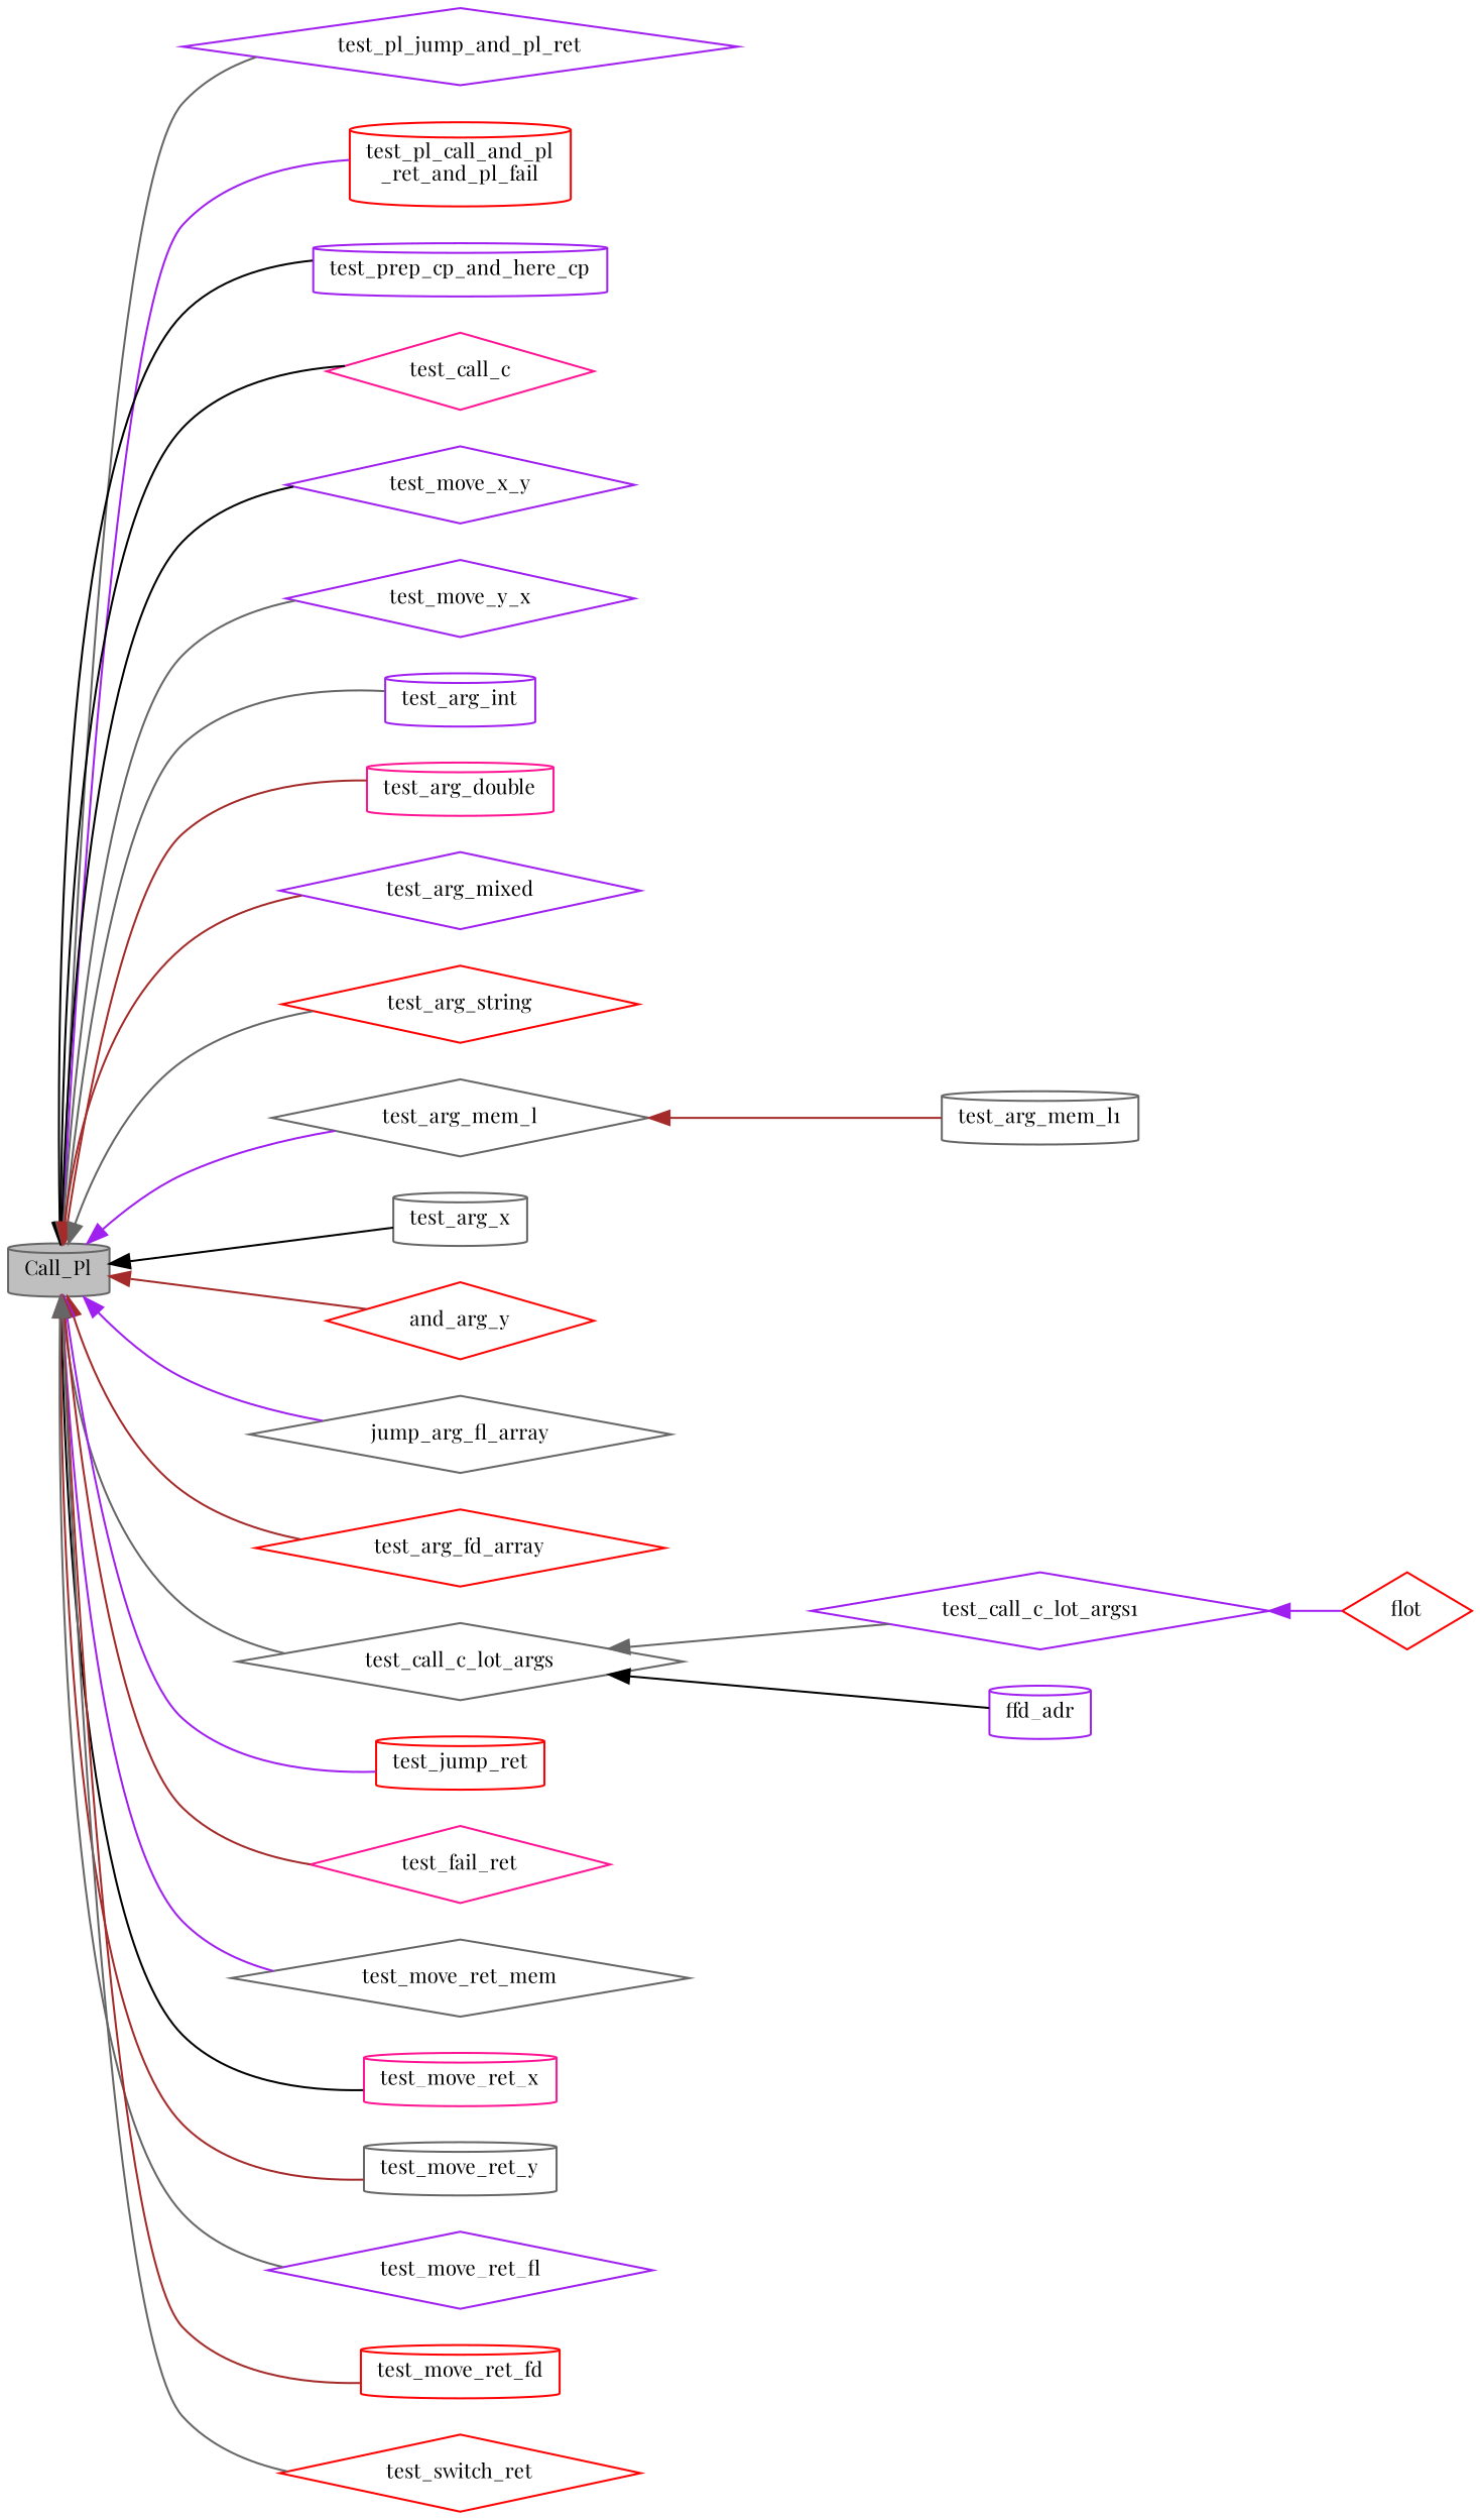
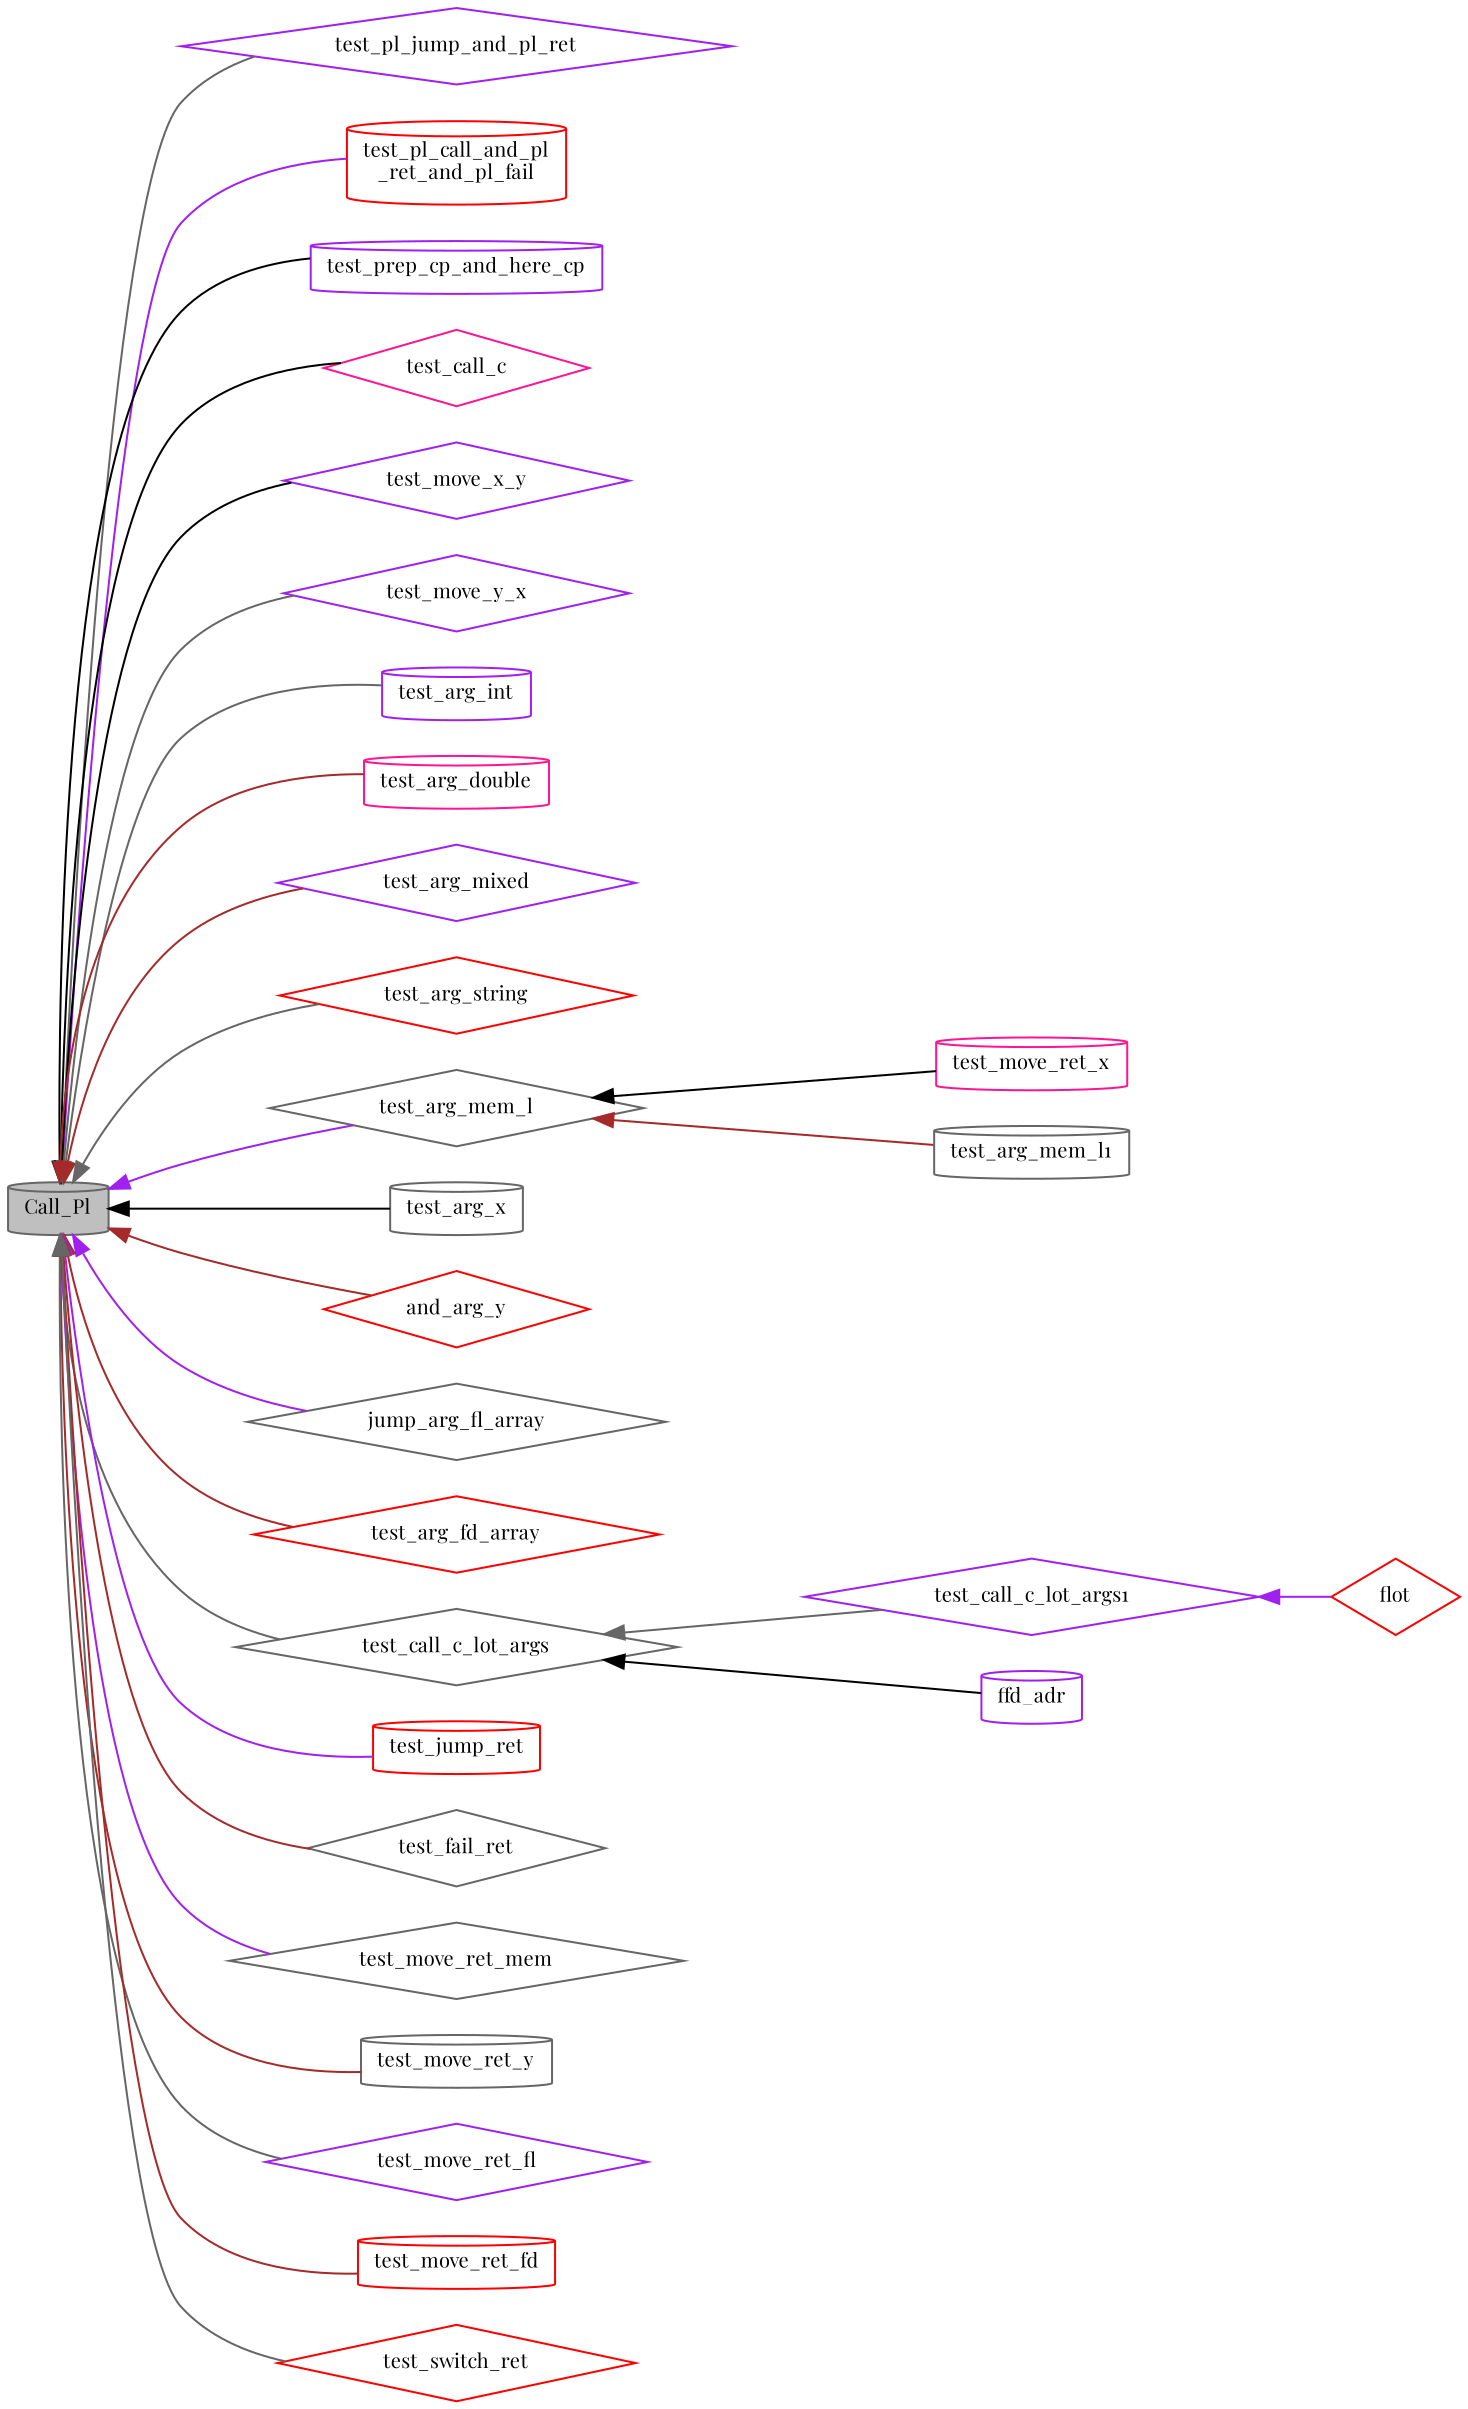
  digraph {
    fontname="Playfair Display"
    rankdir=LR
    node [color=gray40 fillcolor=white fontname="Playfair Display" fontsize=10 shape=diamond style=filled]
    edge [color=gray40 dir=back fontname="Playfair Display" fontsize=10 labelfontname=Helvetica labelfontsize=10 style=solid]
    n1 [fillcolor=grey75 fontcolor=black height=0.2 label=Call_Pl shape=cylinder width=0.4]
    n2 [color=purple height=0.2 label=test_pl_jump_and_pl_ret width=0.4]
    n3 [color=red height=0.2 label="test_pl_call_and_pl\l_ret_and_pl_fail" shape=cylinder width=0.4]
    n4 [color=purple height=0.2 label=test_prep_cp_and_here_cp shape=cylinder width=0.4]
    n5 [color=deeppink height=0.2 label=test_call_c width=0.4]
    n6 [color=purple height=0.2 label=test_move_x_y width=0.4]
    n7 [color=purple height=0.2 label=test_move_y_x width=0.4]
    n8 [color=purple height=0.2 label=test_arg_int shape=cylinder width=0.4]
    n9 [color=deeppink height=0.2 label=test_arg_double shape=cylinder width=0.4]
    n10 [color=purple height=0.2 label=test_arg_mixed width=0.4]
    n11 [color=red height=0.2 label=test_arg_string width=0.4]
    n12 [height=0.2 label=test_arg_mem_l width=0.4]
    n13 [height=0.2 label=test_arg_x shape=cylinder width=0.4]
    n14 [color=red height=0.2 label=and_arg_y width=0.4]
    n15 [height=0.2 label=jump_arg_fl_array width=0.4]
    n16 [color=red height=0.2 label=test_arg_fd_array width=0.4]
    n17 [height=0.2 label=test_call_c_lot_args width=0.4]
    n18 [color=red height=0.2 label=test_jump_ret shape=cylinder width=0.4]
-   n19 [color=deeppink height=0.2 label=test_fail_ret width=0.4]
+   n19 [height=0.2 label=test_fail_ret width=0.4]
    n20 [height=0.2 label=test_move_ret_mem width=0.4]
    n21 [color=deeppink height=0.2 label=test_move_ret_x shape=cylinder width=0.4]
    n22 [height=0.2 label=test_move_ret_y shape=cylinder width=0.4]
    n23 [color=purple height=0.2 label=test_move_ret_fl width=0.4]
    n24 [color=red height=0.2 label=test_move_ret_fd shape=cylinder width=0.4]
    n25 [color=red height=0.2 label=test_switch_ret width=0.4]
    n26 [height=0.2 label=test_arg_mem_l1 shape=cylinder width=0.4]
    n27 [color=purple height=0.2 label=test_call_c_lot_args1 width=0.4]
    n28 [color=purple height=0.2 label=ffd_adr shape=cylinder width=0.4]
    n29 [color=red height=0.2 label=flot width=0.4]
    n1 -> n2
    n1 -> n3 [color=purple]
    n1 -> n4 [color=black]
    n1 -> n5 [color=black]
    n1 -> n6 [color=black]
    n1 -> n7
    n1 -> n8
    n1 -> n9 [color=brown]
    n1 -> n10 [color=brown]
    n1 -> n11
    n1 -> n12 [color=purple]
    n1 -> n13 [color=black]
    n1 -> n14 [color=brown]
    n1 -> n15 [color=purple]
    n1 -> n16 [color=brown]
    n1 -> n17
    n1 -> n18 [color=purple]
    n1 -> n19 [color=brown]
    n1 -> n20 [color=purple]
-   n1 -> n21 [color=black]
+   n12 -> n21 [color=black]
    n1 -> n22 [color=brown]
    n1 -> n23
    n1 -> n24 [color=brown]
    n1 -> n25
    n12 -> n26 [color=brown]
    n17 -> n27
    n17 -> n28 [color=black]
    n27 -> n29 [color=purple]
  }
